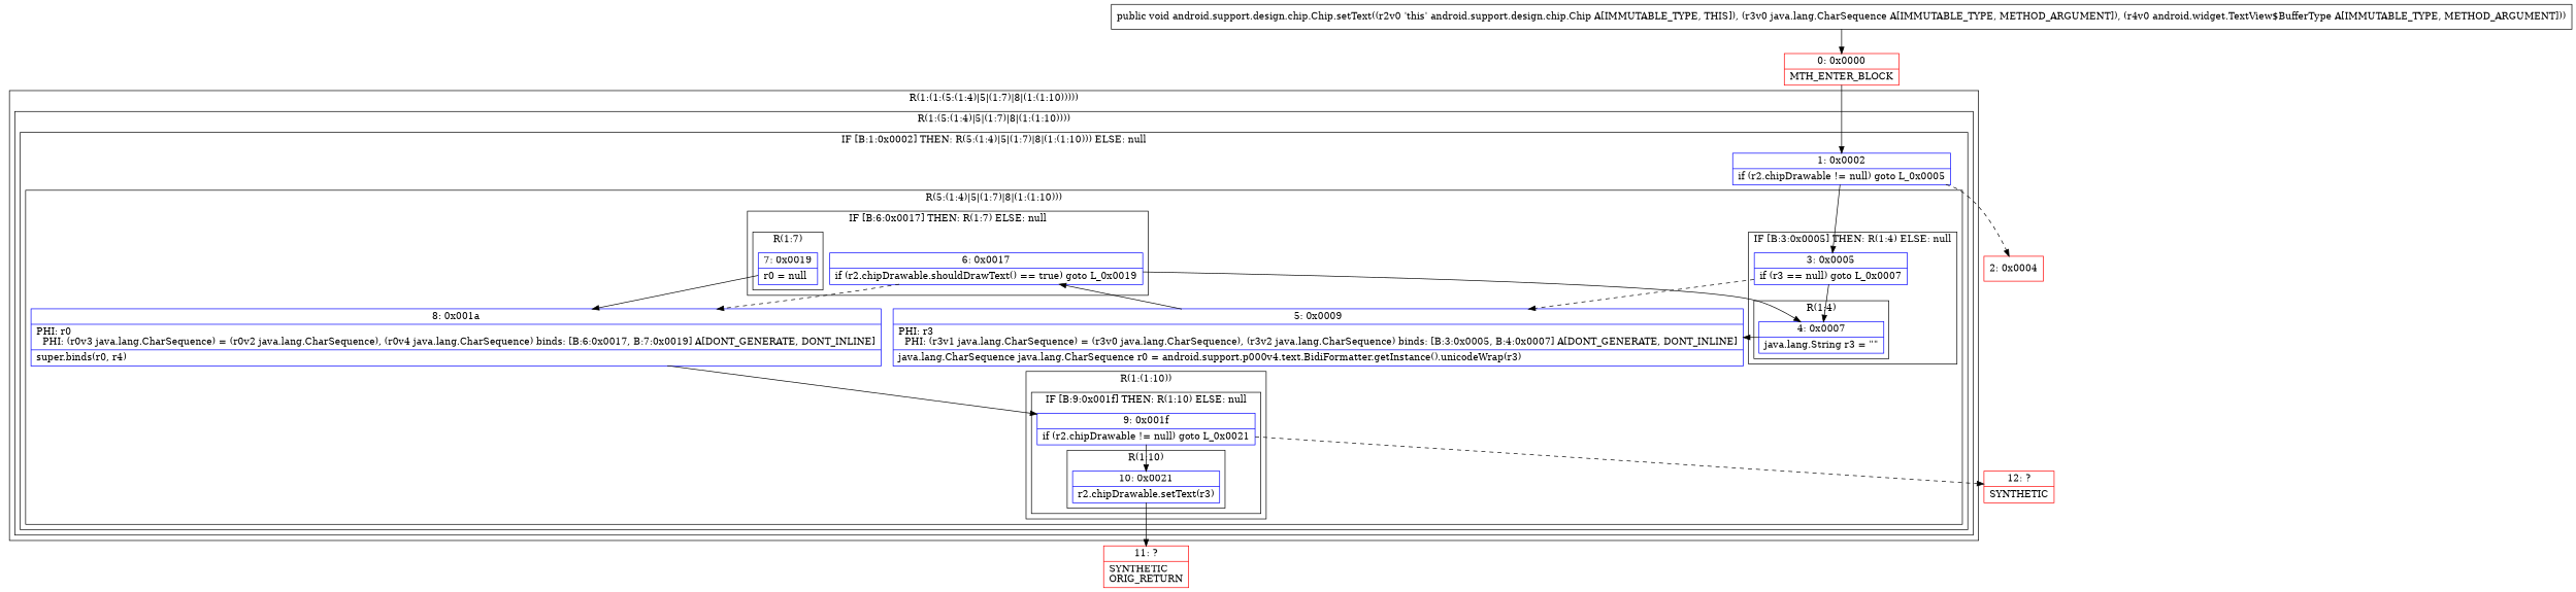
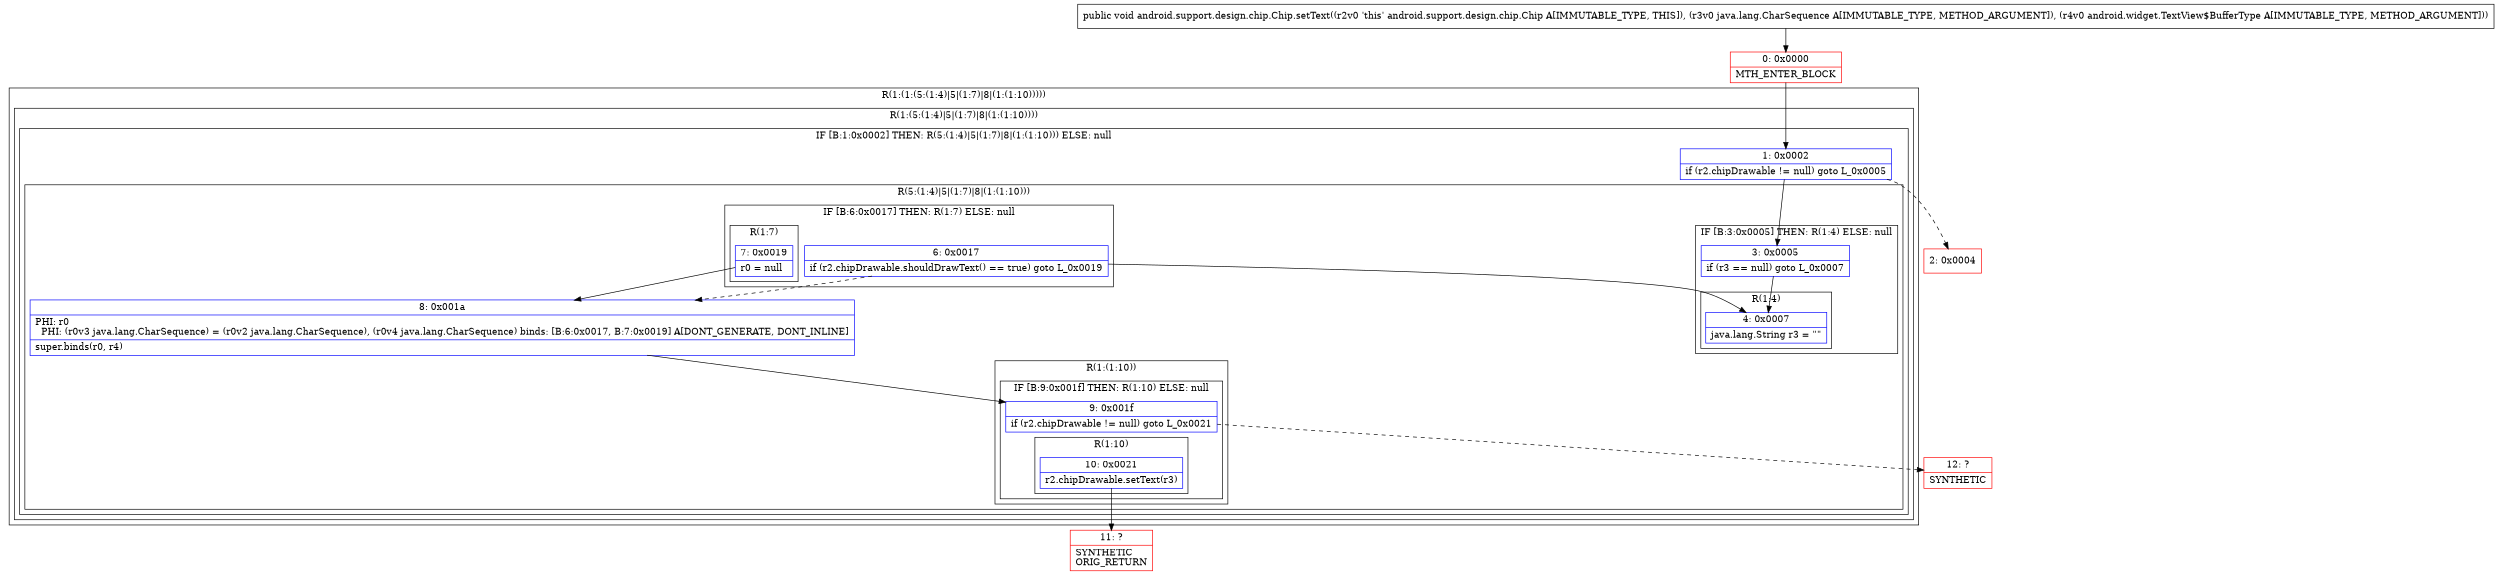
  digraph {
    node [color=blue shape=record]
    n1 [label="{4\:\ 0x0007|java.lang.String r3 = \"\"\l}"]
    n2 [label="{3\:\ 0x0005|if (r3 == null) goto L_0x0007\l}"]
    n3 [label="{7\:\ 0x0019|r0 = null\l}"]
    n4 [label="{6\:\ 0x0017|if (r2.chipDrawable.shouldDrawText() == true) goto L_0x0019\l}"]
    n5 [label="{10\:\ 0x0021|r2.chipDrawable.setText(r3)\l}"]
    n6 [label="{9\:\ 0x001f|if (r2.chipDrawable != null) goto L_0x0021\l}"]
-   n7 [label="{5\:\ 0x0009|PHI: r3 \l  PHI: (r3v1 java.lang.CharSequence) = (r3v0 java.lang.CharSequence), (r3v2 java.lang.CharSequence) binds: [B:3:0x0005, B:4:0x0007] A[DONT_GENERATE, DONT_INLINE]\l|java.lang.CharSequence java.lang.CharSequence r0 = android.support.p000v4.text.BidiFormatter.getInstance().unicodeWrap(r3)\l}"]
    n8 [label="{8\:\ 0x001a|PHI: r0 \l  PHI: (r0v3 java.lang.CharSequence) = (r0v2 java.lang.CharSequence), (r0v4 java.lang.CharSequence) binds: [B:6:0x0017, B:7:0x0019] A[DONT_GENERATE, DONT_INLINE]\l|super.binds(r0, r4)\l}"]
    n9 [label="{1\:\ 0x0002|if (r2.chipDrawable != null) goto L_0x0005\l}"]
    n10 [color=red label="{11\:\ ?|SYNTHETIC\lORIG_RETURN\l}"]
    n11 [color=red label="{12\:\ ?|SYNTHETIC\l}"]
    n12 [color=red label="{2\:\ 0x0004}"]
    n13 [color=red label="{0\:\ 0x0000|MTH_ENTER_BLOCK\l}"]
    n14 [label="{public void android.support.design.chip.Chip.setText((r2v0 'this' android.support.design.chip.Chip A[IMMUTABLE_TYPE, THIS]), (r3v0 java.lang.CharSequence A[IMMUTABLE_TYPE, METHOD_ARGUMENT]), (r4v0 android.widget.TextView$BufferType A[IMMUTABLE_TYPE, METHOD_ARGUMENT])) }" color=""]
    subgraph cluster_1 {
      label="R(1:(1:(5:(1:4)|5|(1:7)|8|(1:(1:10)))))"
      subgraph cluster_2 {
        label="R(1:(5:(1:4)|5|(1:7)|8|(1:(1:10))))"
        subgraph cluster_3 {
          label="IF [B:1:0x0002] THEN: R(5:(1:4)|5|(1:7)|8|(1:(1:10))) ELSE: null"
          n9
          subgraph cluster_4 {
            label="R(5:(1:4)|5|(1:7)|8|(1:(1:10)))"
-           n7
            n8
            subgraph cluster_5 {
              label="IF [B:3:0x0005] THEN: R(1:4) ELSE: null"
              n2
              subgraph cluster_6 {
                label="R(1:4)"
                n1
              }
            }
            subgraph cluster_7 {
              label="IF [B:6:0x0017] THEN: R(1:7) ELSE: null"
              n4
              subgraph cluster_8 {
                label="R(1:7)"
                n3
              }
            }
            subgraph cluster_9 {
              label="R(1:(1:10))"
              subgraph cluster_10 {
                label="IF [B:9:0x001f] THEN: R(1:10) ELSE: null"
                n6
                subgraph cluster_11 {
                  label="R(1:10)"
                  n5
                }
              }
            }
          }
        }
      }
    }
-   n1 -> n7
    n2 -> n1
-   n2 -> n7 [style=dashed]
    n3 -> n8
    n4 -> n1
    n4 -> n8 [style=dashed]
    n5 -> n10
-   n6 -> n5
    n6 -> n11 [style=dashed]
-   n7 -> n4
    n8 -> n6
    n9 -> n2
    n9 -> n12 [style=dashed]
    n13 -> n9
    n14 -> n13
  }
